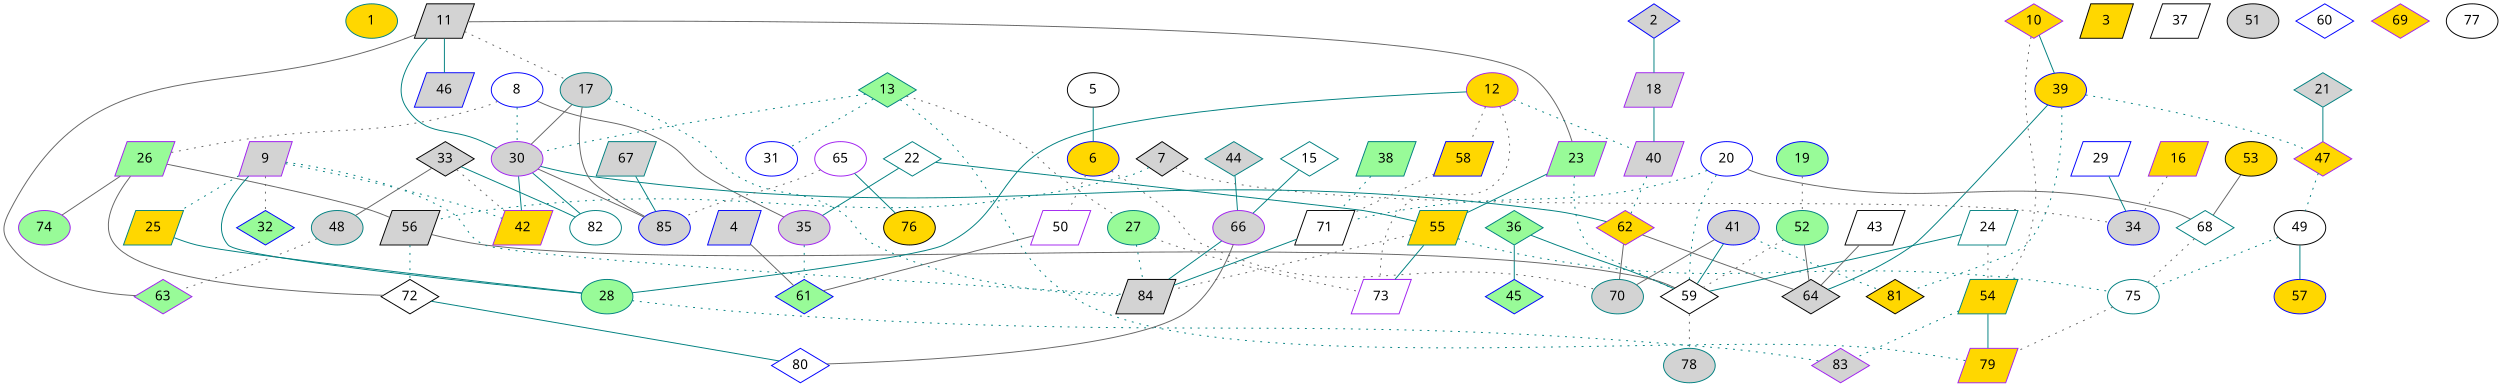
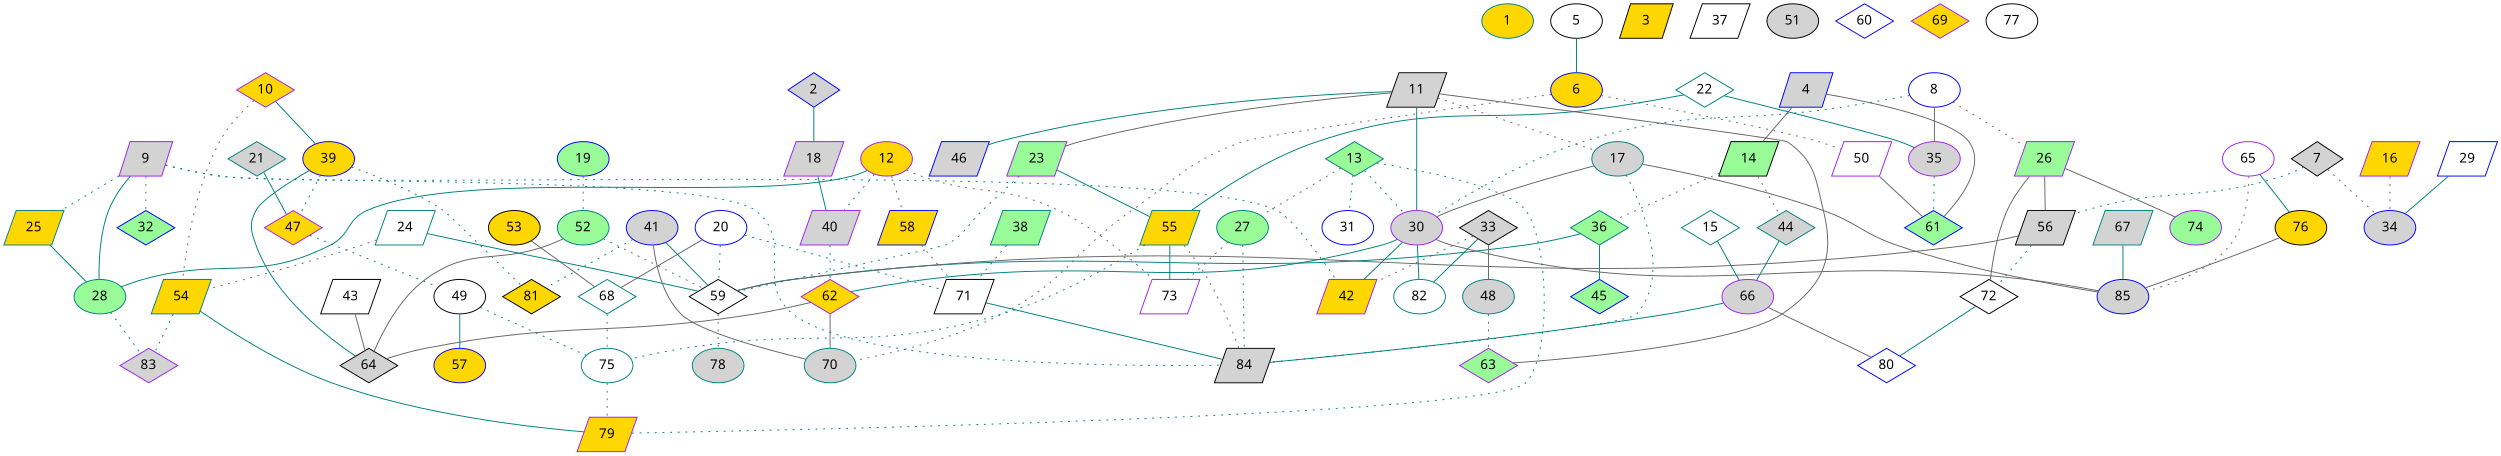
  graph {
    fontname="Noto Sans"
    node [color=teal fillcolor=lightgrey fontname="Noto Sans" shape=ellipse style=filled]
    edge [color=teal fontname="Noto Sans" style=solid]
    1 [fillcolor=gold]
    2 [color=blue shape=diamond]
    18 [color=purple shape=parallelogram]
    40 [color=purple shape=parallelogram]
    3 [color=black fillcolor=gold shape=parallelogram]
    4 [color=blue shape=parallelogram]
+   14 [color=black fillcolor=palegreen shape=parallelogram]
    61 [color=blue fillcolor=palegreen shape=diamond]
    36 [fillcolor=palegreen shape=diamond]
    44 [shape=diamond]
    5 [color=black fillcolor=white]
    6 [color=blue fillcolor=gold]
    50 [color=purple fillcolor=white shape=parallelogram]
    70
    7 [color=black shape=diamond]
    34 [color=blue]
    56 [color=black shape=parallelogram]
    59 [color=black fillcolor=white shape=diamond]
    72 [color=black fillcolor=white shape=diamond]
    8 [color=blue fillcolor=white]
    26 [color=purple fillcolor=palegreen shape=parallelogram]
    30 [color=purple]
    35 [color=purple]
    74 [color=purple fillcolor=palegreen]
    42 [color=purple fillcolor=gold shape=parallelogram]
    85 [color=blue]
    62 [color=purple fillcolor=gold shape=diamond]
    82 [fillcolor=white]
    9 [color=purple shape=parallelogram]
    25 [fillcolor=gold shape=parallelogram]
    28 [fillcolor=palegreen]
    32 [color=blue fillcolor=palegreen shape=diamond]
    84 [color=black shape=parallelogram]
    83 [color=purple shape=diamond]
    10 [color=purple fillcolor=gold shape=diamond]
    39 [color=blue fillcolor=gold]
    54 [fillcolor=gold shape=parallelogram]
    47 [color=purple fillcolor=gold shape=diamond]
    64 [color=black shape=diamond]
    81 [color=black fillcolor=gold shape=diamond]
    79 [color=purple fillcolor=gold shape=parallelogram]
    11 [color=black shape=parallelogram]
    17
    23 [color=purple fillcolor=palegreen shape=parallelogram]
    46 [color=blue shape=parallelogram]
    63 [color=purple fillcolor=palegreen shape=diamond]
    55 [fillcolor=gold shape=parallelogram]
    12 [color=purple fillcolor=gold]
    58 [color=blue fillcolor=gold shape=parallelogram]
    73 [color=purple fillcolor=white shape=parallelogram]
    71 [color=black fillcolor=white shape=parallelogram]
    13 [fillcolor=palegreen shape=diamond]
    27 [fillcolor=palegreen]
    31 [color=blue fillcolor=white]
    45 [color=blue fillcolor=palegreen shape=diamond]
    66 [color=purple]
    15 [fillcolor=white shape=diamond]
    80 [color=blue fillcolor=white shape=diamond]
    16 [color=purple fillcolor=gold shape=parallelogram]
    19 [color=blue fillcolor=palegreen]
    52 [fillcolor=palegreen]
    20 [color=blue fillcolor=white]
    68 [fillcolor=white shape=diamond]
    78
    75 [fillcolor=white]
    21 [shape=diamond]
    49 [color=black fillcolor=white]
    22 [fillcolor=white shape=diamond]
    24 [fillcolor=white shape=parallelogram]
    29 [color=blue fillcolor=white shape=parallelogram]
    33 [color=black shape=diamond]
    48
    37 [color=black fillcolor=white shape=parallelogram]
    38 [fillcolor=palegreen shape=parallelogram]
    41 [color=blue]
    43 [color=black fillcolor=white shape=parallelogram]
    57 [color=blue fillcolor=gold]
    51 [color=black]
    53 [color=black fillcolor=gold]
    60 [color=blue fillcolor=white shape=diamond]
    65 [color=purple fillcolor=white]
    76 [color=black fillcolor=gold]
    67 [shape=parallelogram]
    69 [color=purple fillcolor=gold shape=diamond]
    77 [color=black fillcolor=white]
    2 -- 18
    18 -- 40
    40 -- 62 [style=dotted]
+   4 -- 14 [color=gray40]
    4 -- 61 [color=gray40]
+   14 -- 36 [color=gray40 style=dotted]
+   14 -- 44 [color=gray40 style=dotted]
    36 -- 59
    36 -- 45
    44 -- 66
    5 -- 6
    6 -- 50 [color=gray40 style=dotted]
    6 -- 70 [color=gray40 style=dotted]
    50 -- 61 [color=gray40]
    7 -- 34 [color=gray40 style=dotted]
    7 -- 56 [style=dotted]
    56 -- 59 [color=gray40]
    56 -- 72 [style=dotted]
    59 -- 78 [color=gray40 style=dotted]
    72 -- 80
    8 -- 26 [color=gray40 style=dotted]
    8 -- 30 [style=dotted]
    8 -- 35 [color=gray40]
    26 -- 56 [color=gray40]
    26 -- 72 [color=gray40]
    26 -- 74 [color=gray40]
    30 -- 42
    30 -- 85 [color=gray40]
    30 -- 62
    30 -- 82
    35 -- 61 [style=dotted]
    62 -- 70 [color=gray40]
    62 -- 64 [color=gray40]
    9 -- 42 [style=dotted]
    9 -- 25 [style=dotted]
    9 -- 28
    9 -- 32 [color=gray40 style=dotted]
    9 -- 84 [style=dotted]
    25 -- 28
    28 -- 83 [style=dotted]
    10 -- 39
    10 -- 54 [color=gray40 style=dotted]
    39 -- 47 [style=dotted]
    39 -- 64
    39 -- 81 [style=dotted]
    54 -- 83 [style=dotted]
    54 -- 79
    47 -- 49 [style=dotted]
    11 -- 30
    11 -- 17 [color=gray40 style=dotted]
    11 -- 23 [color=gray40]
    11 -- 46
    11 -- 63 [color=gray40]
    17 -- 30 [color=gray40]
    17 -- 85 [color=gray40]
    17 -- 84 [style=dotted]
    23 -- 59 [style=dotted]
    23 -- 55
    55 -- 84 [color=gray40 style=dotted]
    55 -- 73
    55 -- 75 [style=dotted]
    12 -- 40 [style=dotted]
    12 -- 28
    12 -- 58 [color=gray40 style=dotted]
    12 -- 73 [color=gray40 style=dotted]
    58 -- 71 [color=gray40 style=dotted]
    71 -- 84
    13 -- 30 [style=dotted]
    13 -- 79 [style=dotted]
    13 -- 27 [color=gray40 style=dotted]
    13 -- 31 [style=dotted]
    27 -- 84 [style=dotted]
    27 -- 73 [color=gray40 style=dotted]
    66 -- 84
    66 -- 80 [color=gray40]
    15 -- 66
    16 -- 34 [color=gray40 style=dotted]
    19 -- 52 [color=gray40 style=dotted]
    52 -- 59 [color=gray40 style=dotted]
    52 -- 64 [color=gray40]
    20 -- 59 [style=dotted]
    20 -- 71 [style=dotted]
    20 -- 68 [color=gray40]
    68 -- 75 [color=gray40 style=dotted]
    75 -- 79 [color=gray40 style=dotted]
    21 -- 47
    49 -- 75 [style=dotted]
    49 -- 57
    22 -- 35
    22 -- 55
    24 -- 59
    24 -- 54 [color=gray40 style=dotted]
    29 -- 34
    33 -- 42 [color=gray40 style=dotted]
    33 -- 82
    33 -- 48 [color=gray40]
    48 -- 63 [color=gray40 style=dotted]
    38 -- 71 [style=dotted]
    41 -- 70 [color=gray40]
    41 -- 59
    41 -- 81 [style=dotted]
    43 -- 64 [color=gray40]
    53 -- 68 [color=gray40]
    65 -- 85 [color=gray40 style=dotted]
    65 -- 76
+   76 -- 85 [color=gray40]
    67 -- 85
  }
